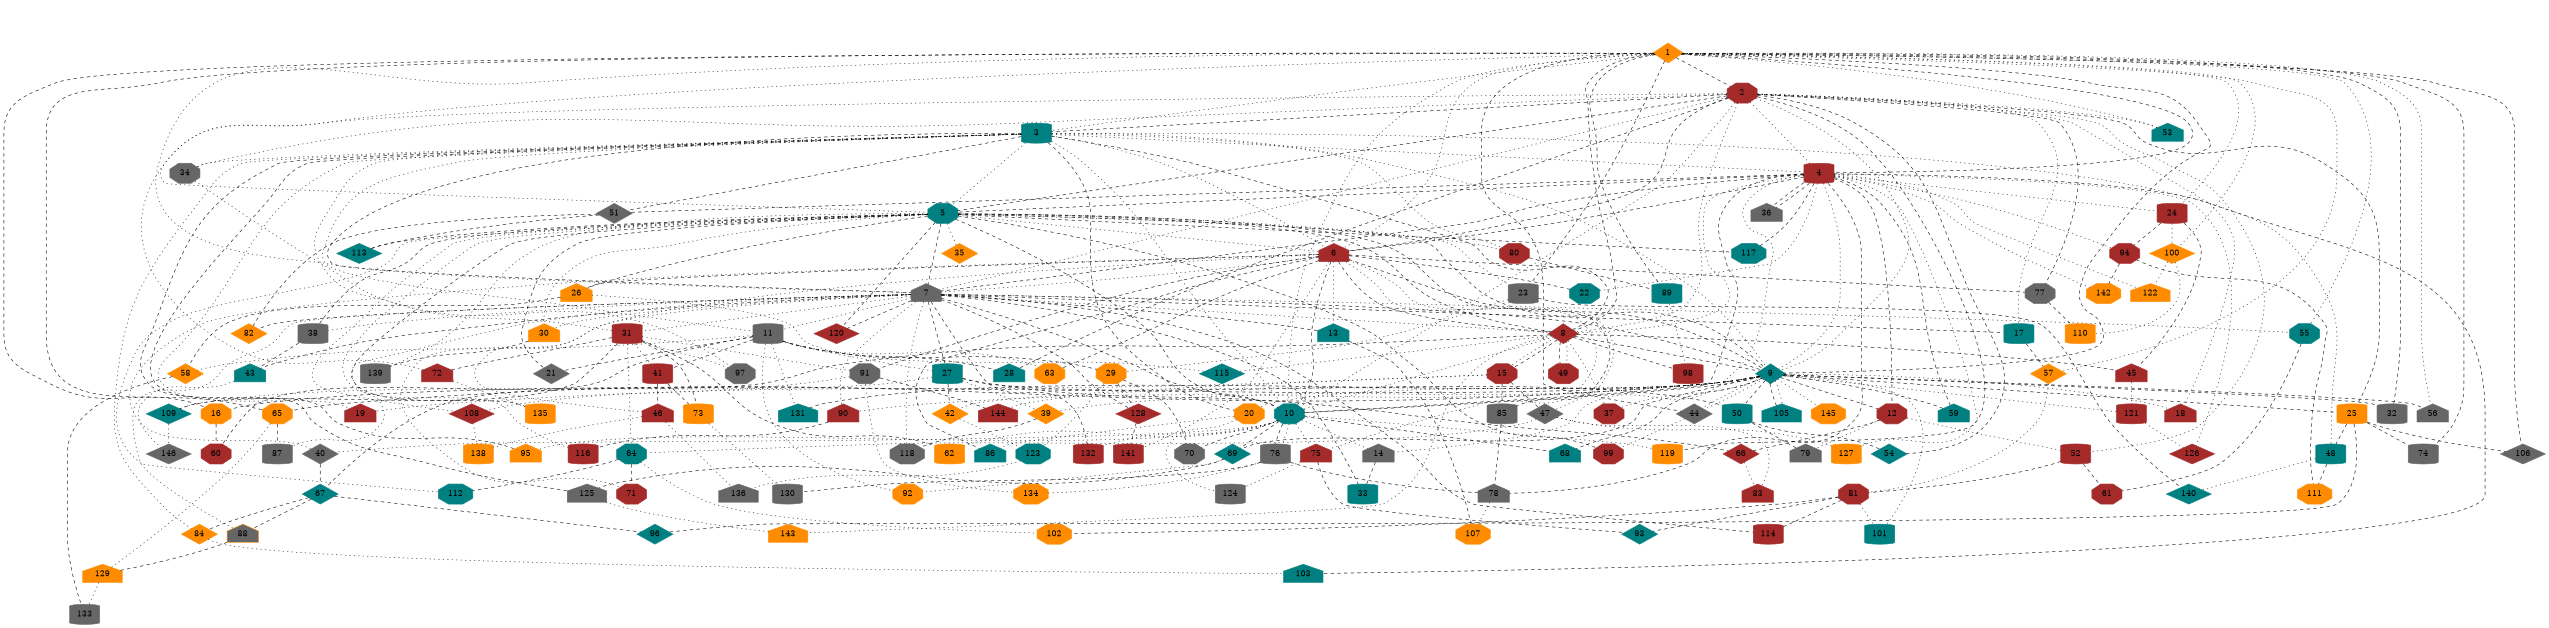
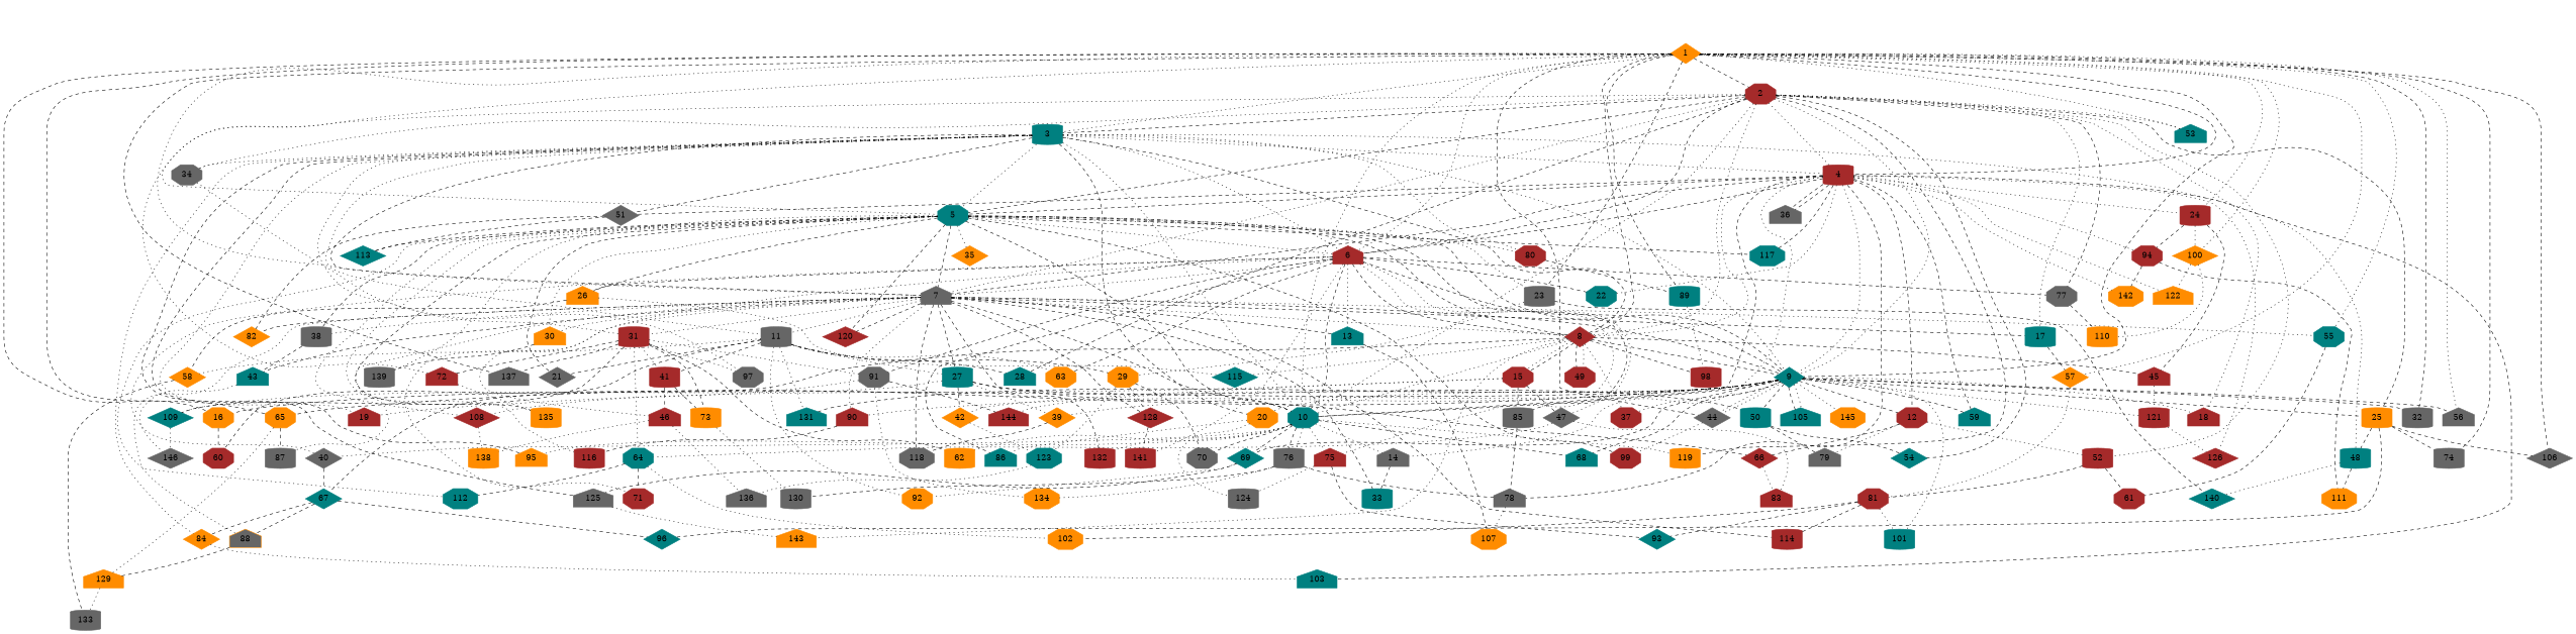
  graph {
    node [color=brown shape=cylinder style=filled]
    edge [style=dashed]
    1 [color=darkorange shape=diamond]
    2 [shape=octagon]
    3 [color=teal]
    4
    5 [color=teal shape=octagon]
    6 [shape=house]
    7 [color=gray40 shape=house]
    8 [shape=diamond]
    9 [color=teal shape=diamond]
    10 [color=teal shape=octagon]
    16 [color=darkorange shape=octagon]
    23 [color=gray40]
    24
    32 [color=gray40]
    53 [color=teal shape=house]
    55 [color=teal shape=octagon]
    56 [color=gray40 shape=house]
    57 [color=darkorange shape=diamond]
    65 [color=darkorange shape=octagon]
    74 [color=gray40]
    89 [color=teal]
    100 [color=darkorange shape=diamond]
    106 [color=gray40 shape=diamond]
+   137 [color=gray40 shape=house]
    44 [color=gray40 shape=diamond]
    17 [color=teal]
    18 [shape=house]
    25 [color=darkorange]
    28 [color=teal shape=house]
    34 [color=gray40 shape=octagon]
    52
    54 [color=teal shape=diamond]
    72 [shape=house]
    77 [color=gray40 shape=octagon]
    119 [color=darkorange]
    11 [color=gray40]
    19 [shape=house]
    20 [color=darkorange shape=octagon]
    31
    48 [color=teal]
    51 [color=gray40 shape=diamond]
    80 [shape=octagon]
    84 [color=darkorange shape=diamond]
    95 [color=darkorange shape=house]
    125 [color=gray40 shape=house]
    12 [shape=octagon]
    14 [color=gray40 shape=house]
    22 [color=teal shape=octagon]
    36 [color=gray40 shape=house]
    59 [color=teal shape=house]
    78 [color=gray40 shape=house]
    94 [shape=octagon]
    103 [color=teal shape=house]
    117 [color=teal shape=octagon]
    122 [color=darkorange shape=house]
    126 [shape=diamond]
-   127 [color=darkorange]
    142 [color=darkorange shape=octagon]
    35 [color=darkorange shape=diamond]
    21 [color=gray40 shape=diamond]
    26 [color=darkorange shape=house]
    30 [color=darkorange shape=house]
    38 [color=gray40]
    85 [color=gray40]
    99 [shape=octagon]
    108 [shape=diamond]
    112 [color=teal shape=octagon]
    113 [color=teal shape=diamond]
    116
    120 [shape=diamond]
    135 [color=darkorange]
    139 [color=gray40]
    13 [color=teal shape=house]
    40 [color=gray40 shape=diamond]
    46 [shape=house]
    47 [color=gray40 shape=diamond]
    63 [color=darkorange shape=octagon]
    75 [shape=house]
    86 [color=teal shape=house]
    91 [color=gray40 shape=octagon]
    141
    27 [color=teal]
    33 [color=teal]
    43 [color=teal shape=house]
    71 [shape=octagon]
    82 [color=darkorange shape=diamond]
    87 [color=gray40]
    88 [color=darkorange fillcolor=gray40 shape=house]
    90 [shape=house]
    114
    118 [color=gray40 shape=octagon]
    128 [shape=diamond]
    132
    15 [shape=octagon]
    37 [shape=octagon]
    45 [shape=house]
    49 [shape=octagon]
    67 [color=teal shape=diamond]
    98
    115 [color=teal shape=diamond]
    143 [color=darkorange shape=house]
    39 [color=darkorange shape=diamond]
    50 [color=teal]
    68 [color=teal shape=house]
    69 [color=teal shape=diamond]
    101 [color=teal]
    105 [color=teal shape=house]
    121
    131 [color=teal shape=house]
    144 [shape=house]
    145 [color=darkorange shape=octagon]
    62 [color=darkorange]
    70 [color=gray40 shape=octagon]
    76 [color=gray40]
    60 [shape=octagon]
    29 [color=darkorange shape=octagon]
    140 [color=teal shape=diamond]
    61 [shape=octagon]
    81 [shape=octagon]
    129 [color=darkorange shape=house]
    110 [color=darkorange]
    96 [color=teal shape=diamond]
    97 [color=gray40 shape=octagon]
    41
    58 [color=darkorange shape=diamond]
    92 [color=darkorange shape=octagon]
    124 [color=gray40]
    109 [color=teal shape=diamond]
    64 [color=teal shape=octagon]
    73 [color=darkorange]
    111 [color=darkorange shape=octagon]
    66 [shape=diamond]
    79 [color=gray40 shape=house]
    107 [color=darkorange shape=octagon]
    138 [color=darkorange]
    136 [color=gray40 shape=house]
    83 [shape=house]
    93 [color=teal shape=diamond]
    134 [color=darkorange shape=octagon]
    42 [color=darkorange shape=diamond]
    146 [color=gray40 shape=diamond]
    130 [color=gray40]
    123 [color=teal shape=octagon]
    133 [color=gray40]
    102 [color=darkorange shape=octagon]
    1 -- 2
    1 -- 3 [style=dotted]
    1 -- 4
    1 -- 5 [style=dotted]
    1 -- 6 [style=dotted]
    1 -- 7 [style=dotted]
    1 -- 8
    1 -- 9
    1 -- 10 [style=dotted]
    1 -- 16
    1 -- 23
    1 -- 24 [style=dotted]
    1 -- 32
    1 -- 53 [style=dotted]
    1 -- 55 [style=dotted]
    1 -- 56 [style=dotted]
    1 -- 57 [style=dotted]
    1 -- 65
    1 -- 74
    1 -- 89
    1 -- 100 [style=dotted]
    1 -- 106
+   1 -- 137
    1 -- 44
    2 -- 3
    2 -- 4 [style=dotted]
    2 -- 5
    2 -- 6
    2 -- 7 [style=dotted]
    2 -- 8 [style=dotted]
    2 -- 9 [style=dotted]
    2 -- 10 [style=dotted]
    2 -- 53 [style=dotted]
    2 -- 17 [style=dotted]
    2 -- 18 [style=dotted]
    2 -- 25
    2 -- 28
    2 -- 34 [style=dotted]
    2 -- 52 [style=dotted]
    2 -- 54
    2 -- 72 [style=dotted]
    2 -- 77
    2 -- 119
    3 -- 4 [style=dotted]
    3 -- 5 [style=dotted]
    3 -- 6 [style=dotted]
    3 -- 7
    3 -- 8
    3 -- 9 [style=dotted]
    3 -- 10 [style=dotted]
    3 -- 34 [style=dotted]
    3 -- 11 [style=dotted]
    3 -- 19 [style=dotted]
    3 -- 20
    3 -- 31 [style=dotted]
    3 -- 48 [style=dotted]
    3 -- 51
    3 -- 80 [style=dotted]
    3 -- 84 [style=dotted]
    3 -- 95
    3 -- 125
    4 -- 5
    4 -- 6
    4 -- 7
    4 -- 8 [style=dotted]
    4 -- 9 [style=dotted]
    4 -- 10
    4 -- 24 [style=dotted]
    4 -- 51
    4 -- 12
    4 -- 14 [style=dotted]
    4 -- 22 [style=dotted]
    4 -- 36
    4 -- 36
    4 -- 59
    4 -- 78
    4 -- 94 [style=dotted]
    4 -- 103
    4 -- 117
    4 -- 122 [style=dotted]
    4 -- 126 [style=dotted]
-   4 -- 127 [style=dotted]
    4 -- 142 [style=dotted]
    5 -- 6 [style=dotted]
    5 -- 7
    5 -- 8
    5 -- 9
    5 -- 10
    5 -- 23 [style=dotted]
    5 -- 80 [style=dotted]
    5 -- 117
    5 -- 35 [style=dotted]
    5 -- 21
    5 -- 26
    5 -- 30 [style=dotted]
    5 -- 38
    5 -- 85
    5 -- 99
    5 -- 108 [style=dotted]
    5 -- 112 [style=dotted]
    5 -- 113
    5 -- 116 [style=dotted]
    5 -- 120
    5 -- 135
    5 -- 139 [style=dotted]
    6 -- 7 [style=dotted]
    6 -- 8
    6 -- 9
    6 -- 10
    6 -- 77
    6 -- 22
    6 -- 26
    6 -- 13 [style=dotted]
    6 -- 40 [style=dotted]
    6 -- 46 [style=dotted]
    6 -- 47 [style=dotted]
    6 -- 63
    6 -- 75 [style=dotted]
    6 -- 86
    6 -- 91
    6 -- 141 [style=dotted]
    7 -- 8 [style=dotted]
    7 -- 9
    7 -- 10
    7 -- 55 [style=dotted]
    7 -- 17
    7 -- 11 [style=dotted]
    7 -- 31 [style=dotted]
    7 -- 30 [style=dotted]
    7 -- 38 [style=dotted]
    7 -- 120
    7 -- 13
    7 -- 27
    7 -- 33
    7 -- 43
    7 -- 71 [style=dotted]
    7 -- 82
    7 -- 87 [style=dotted]
    7 -- 88 [style=dotted]
    7 -- 90 [style=dotted]
    7 -- 114
-   7 -- 118 [style=dotted]
+   7 -- 118
    7 -- 128
    7 -- 132
    8 -- 9
    8 -- 10 [style=dotted]
    8 -- 15 [style=dotted]
    8 -- 15
    8 -- 37 [style=dotted]
    8 -- 45
    8 -- 49
    8 -- 49 [style=dotted]
    8 -- 67
    8 -- 98
    8 -- 115 [style=dotted]
    8 -- 143 [style=dotted]
    9 -- 10
    9 -- 16
    9 -- 32
    9 -- 56
    9 -- 65
    9 -- 44 [style=dotted]
    9 -- 44 [style=dotted]
    9 -- 18 [style=dotted]
    9 -- 25
    9 -- 20 [style=dotted]
    9 -- 12
    9 -- 59
    9 -- 90 [style=dotted]
    9 -- 37 [style=dotted]
    9 -- 39 [style=dotted]
    9 -- 50
    9 -- 68
    9 -- 69
    9 -- 101 [style=dotted]
    9 -- 105
    9 -- 105 [style=dotted]
    9 -- 121 [style=dotted]
    9 -- 131
    9 -- 144 [style=dotted]
    9 -- 145 [style=dotted]
    10 -- 119 [style=dotted]
    10 -- 95 [style=dotted]
    10 -- 14 [style=dotted]
    10 -- 40 [style=dotted]
    10 -- 75 [style=dotted]
    10 -- 132 [style=dotted]
    10 -- 68
    10 -- 69
    10 -- 62 [style=dotted]
    10 -- 70
    10 -- 76
    10 -- 76 [style=dotted]
    16 -- 60
    23 -- 29 [style=dotted]
    23 -- 140
    24 -- 100 [style=dotted]
    24 -- 94
    24 -- 45
    55 -- 61
    57 -- 81 [style=dotted]
    65 -- 87
    65 -- 129 [style=dotted]
    89 -- 98 [style=dotted]
    100 -- 122 [style=dotted]
    100 -- 110 [style=dotted]
    44 -- 99 [style=dotted]
    17 -- 57
    25 -- 74
    25 -- 106
    25 -- 48
    25 -- 96
    34 -- 97 [style=dotted]
    52 -- 61
    52 -- 81
    72 -- 135 [style=dotted]
    77 -- 110
    11 -- 28
    11 -- 21
    11 -- 63 [style=dotted]
    11 -- 27 [style=dotted]
    11 -- 131 [style=dotted]
    11 -- 60
    11 -- 29
    11 -- 41
    11 -- 58 [style=dotted]
    11 -- 92 [style=dotted]
    20 -- 86 [style=dotted]
    20 -- 124 [style=dotted]
+   31 -- 137
    31 -- 72
    31 -- 91 [style=dotted]
    31 -- 62
    31 -- 97 [style=dotted]
    31 -- 41 [style=dotted]
    31 -- 109
    31 -- 64 [style=dotted]
    31 -- 73
    48 -- 140 [style=dotted]
    48 -- 111
    51 -- 113
    51 -- 82
    80 -- 89
    84 -- 103 [style=dotted]
    125 -- 143 [style=dotted]
    12 -- 52 [style=dotted]
    12 -- 66
    12 -- 79 [style=dotted]
    14 -- 33
    78 -- 107 [style=dotted]
    94 -- 142
    94 -- 111
    26 -- 115 [style=dotted]
    26 -- 58
    30 -- 139
    38 -- 43
    85 -- 78
    108 -- 138 [style=dotted]
    13 -- 107
    40 -- 67
    46 -- 138 [style=dotted]
    46 -- 136 [style=dotted]
-   47 -- 127 [style=dotted]
    47 -- 64 [style=dotted]
    47 -- 83 [style=dotted]
    75 -- 124 [style=dotted]
    75 -- 93
    91 -- 108 [style=dotted]
    91 -- 144
    91 -- 134 [style=dotted]
    27 -- 39 [style=dotted]
    27 -- 50
    27 -- 109 [style=dotted]
    27 -- 66
    27 -- 42
    43 -- 146 [style=dotted]
    88 -- 129
    90 -- 116
    128 -- 141
    15 -- 19 [style=dotted]
    15 -- 85
    15 -- 47
    15 -- 42 [style=dotted]
    45 -- 121 [style=dotted]
    67 -- 84
    67 -- 88
    67 -- 96
    39 -- 118
    50 -- 54
    50 -- 79
    69 -- 125
    69 -- 92 [style=dotted]
    121 -- 126 [style=dotted]
    76 -- 78
    76 -- 134 [style=dotted]
    76 -- 130
    29 -- 128
    29 -- 70
    29 -- 123 [style=dotted]
    81 -- 114
    81 -- 101 [style=dotted]
    81 -- 93
    81 -- 102
    129 -- 133 [style=dotted]
    41 -- 46
    41 -- 73
    58 -- 133
    109 -- 146 [style=dotted]
    64 -- 112
    64 -- 71
    64 -- 102 [style=dotted]
    73 -- 130 [style=dotted]
    66 -- 83 [style=dotted]
    42 -- 123 [style=dotted]
    123 -- 136 [style=dotted]
  }
